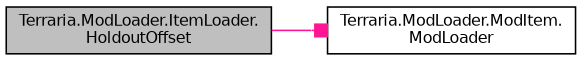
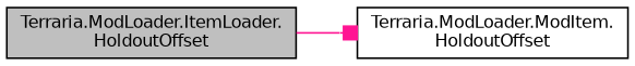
  digraph {
    rankdir=LR
    node [color=black fontname=Helvetica fontsize=10 shape=record style=filled]
    n1 [fillcolor=grey75 fontcolor=black height=0.2 label="Terraria.ModLoader.ItemLoader.\lHoldoutOffset" width=0.4]
-   n2 [fillcolor=white height=0.2 label="Terraria.ModLoader.ModItem.\lModLoader" width=0.4]
+   n2 [fillcolor=white height=0.2 label="Terraria.ModLoader.ModItem.\lHoldoutOffset" width=0.4]
    n1 -> n2 [color=deeppink fontname=Helvetica fontsize=10 labelfontname=Helvetica labelfontsize=10 style=solid arrowhead=box]
  }
